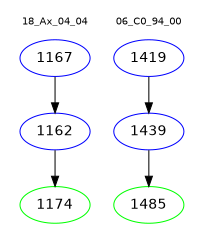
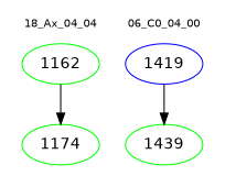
  digraph {
    fontname="DejaVu Sans"
    node [color=blue fontname="DejaVu Sans"]
    edge [color=black fontname="DejaVu Sans"]
-   n1 [label=1167]
-   n2 [label=1162]
+   n2 [color=green label=1162]
    n3 [color=green label=1174]
    n4 [label=1419]
-   n5 [label=1439]
-   n6 [color=green label=1485]
+   n5 [color=green label=1439]
    subgraph cluster_1 {
      color=white
      fontsize=10
      label="18_Ax_04_04"
-     n1
      n2
      n3
    }
    subgraph cluster_2 {
      color=white
      fontsize=10
-     label="06_C0_94_00"
+     label="06_C0_04_00"
      n4
      n5
-     n6
    }
-   n1 -> n2
    n2 -> n3
    n4 -> n5
-   n5 -> n6
  }
